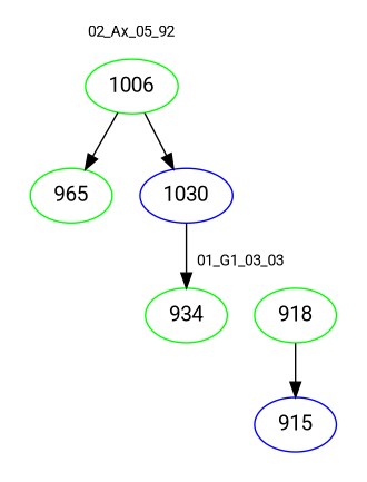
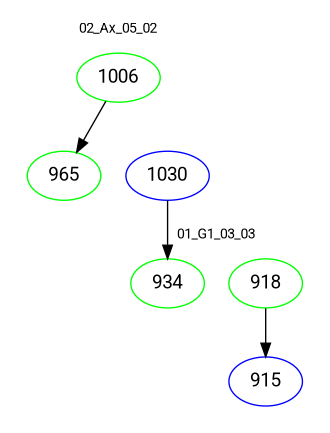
  digraph {
    fontname=Roboto
    node [color=green fontname=Roboto]
    edge [color=black fontname=Roboto]
    n1 [label=1006]
    n2 [label=965]
    n3 [color=blue label=1030]
    n4 [label=918]
    n5 [color=blue label=915]
    n6 [label=934]
    subgraph cluster_1 {
      color=white
      fontsize=10
-     label="02_Ax_05_92"
+     label="02_Ax_05_02"
      n1
      n2
      n3
    }
    subgraph cluster_2 {
      color=white
      fontsize=10
      label="01_G1_03_03"
      n4
      n5
      n6
    }
    n1 -> n2
-   n1 -> n3
    n3 -> n6
    n4 -> n5
  }
